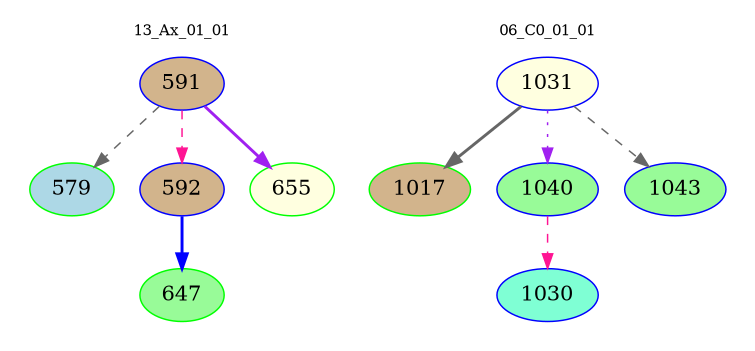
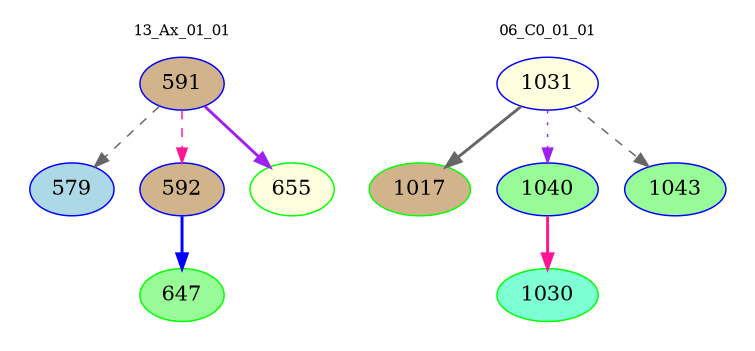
  digraph {
    node [color=blue fillcolor=tan style=filled]
    edge [color=gray40 style=dashed]
    n1 [label=591]
-   n2 [color=green fillcolor=lightblue label=579]
+   n2 [fillcolor=lightblue label=579]
    n3 [label=592]
    n4 [color=green fillcolor=lightyellow label=655]
    n5 [color=green fillcolor=palegreen label=647]
    n6 [fillcolor=lightyellow label=1031]
    n7 [color=green label=1017]
    n8 [fillcolor=palegreen label=1040]
    n9 [fillcolor=palegreen label=1043]
-   n10 [fillcolor=aquamarine label=1030]
+   n10 [color=green fillcolor=aquamarine label=1030]
    subgraph cluster_1 {
      color=white
      fontsize=10
      label="13_Ax_01_01"
      n1
      n2
      n3
      n4
      n5
    }
    subgraph cluster_2 {
      color=white
      fontsize=10
      label="06_C0_01_01"
      n6
      n7
      n8
      n9
      n10
    }
    n1 -> n2
    n1 -> n3 [color=deeppink]
    n1 -> n4 [color=purple style=bold]
    n3 -> n5 [color=blue style=bold]
    n6 -> n7 [style=bold]
    n6 -> n8 [color=purple style=dotted]
    n6 -> n9
-   n8 -> n10 [color=deeppink]
+   n8 -> n10 [color=deeppink style=bold]
  }
